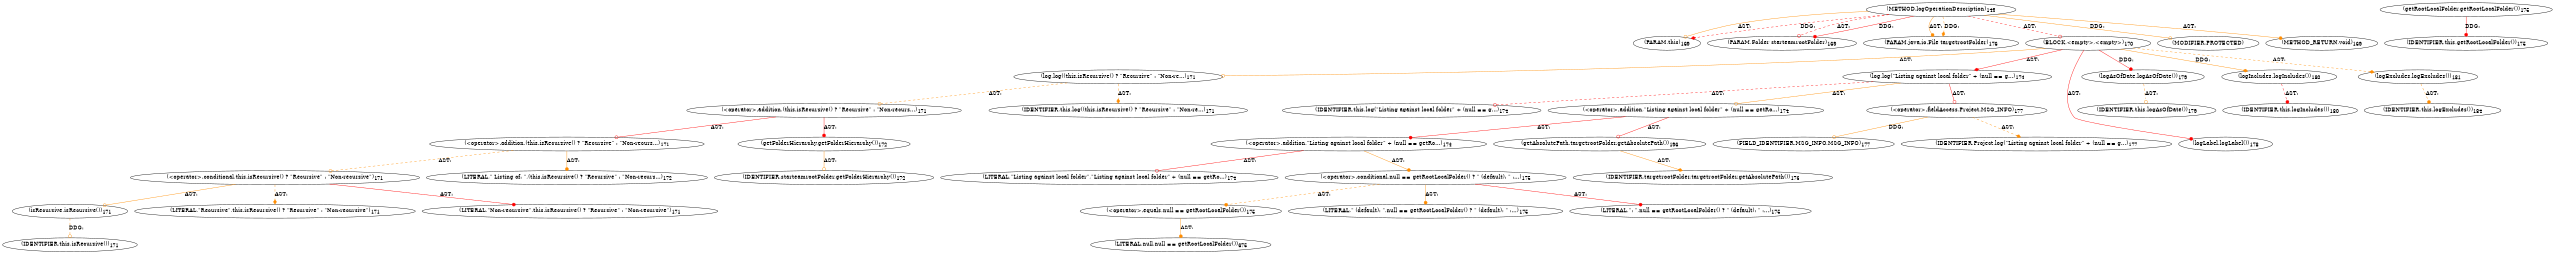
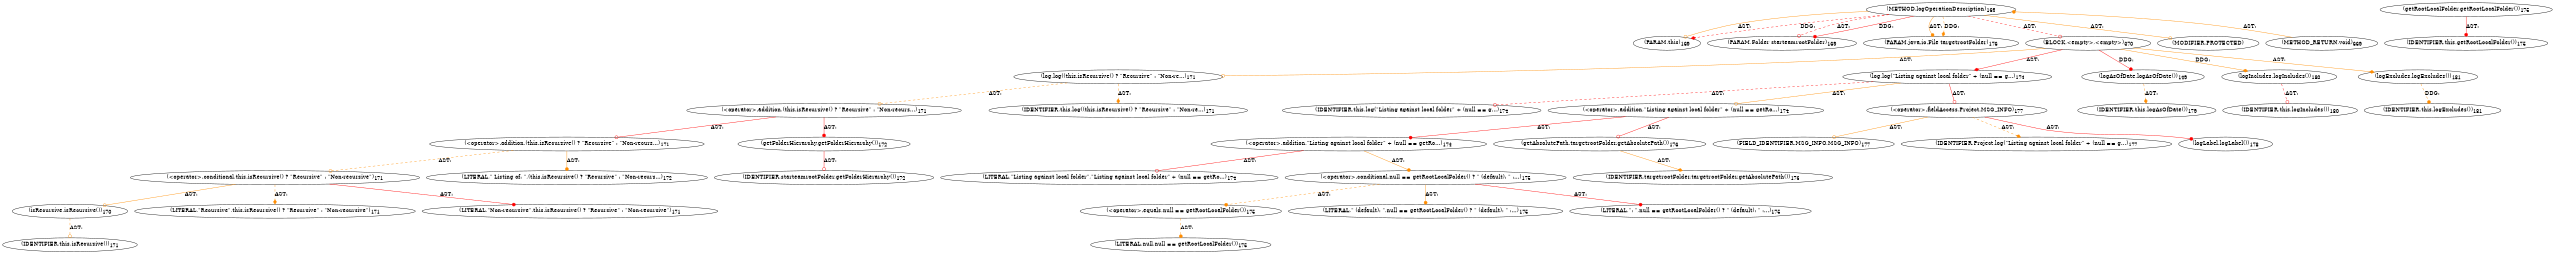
  digraph {
    edge [arrowhead=odot color=darkorange style=solid]
-   n1 [label=<(METHOD,logOperationDescription)<SUB>149</SUB>>]
+   n1 [label=<(METHOD,logOperationDescription)<SUB>169</SUB>>]
    n2 [label=<(PARAM,this)<SUB>169</SUB>>]
    n3 [label=<(PARAM,Folder starteamrootFolder)<SUB>169</SUB>>]
    n4 [label=<(PARAM,java.io.File targetrootFolder)<SUB>176</SUB>>]
-   n5 [label=<(BLOCK,&lt;empty&gt;,&lt;empty&gt;)<SUB>170</SUB>>]
+   n5 [label=<(BLOCK,&lt;empty&gt;,&lt;empty&gt;)<SUB>370</SUB>>]
    n6 [label=<(MODIFIER,PROTECTED)>]
-   n7 [label=<(METHOD_RETURN,void)<SUB>169</SUB>>]
+   n7 [label=<(METHOD_RETURN,void)<SUB>669</SUB>>]
    n8 [label=<(log,log((this.isRecursive() ? &quot;Recursive&quot; : &quot;Non-re...)<SUB>171</SUB>>]
    n9 [label=<(log,log(&quot;Listing against local folder&quot; + (null == g...)<SUB>174</SUB>>]
    n10 [label=<(logLabel,logLabel())<SUB>178</SUB>>]
-   n11 [label=<(logAsOfDate,logAsOfDate())<SUB>179</SUB>>]
+   n11 [label=<(logAsOfDate,logAsOfDate())<SUB>149</SUB>>]
    n12 [label=<(logIncludes,logIncludes())<SUB>180</SUB>>]
    n13 [label=<(logExcludes,logExcludes())<SUB>181</SUB>>]
    n14 [label=<(IDENTIFIER,this,log((this.isRecursive() ? &quot;Recursive&quot; : &quot;Non-re...)<SUB>171</SUB>>]
    n15 [label=<(&lt;operator&gt;.addition,(this.isRecursive() ? &quot;Recursive&quot; : &quot;Non-recurs...)<SUB>171</SUB>>]
    n16 [label=<(IDENTIFIER,this,log(&quot;Listing against local folder&quot; + (null == g...)<SUB>174</SUB>>]
    n17 [label=<(&lt;operator&gt;.addition,&quot;Listing against local folder&quot; + (null == getRo...)<SUB>174</SUB>>]
    n18 [label=<(&lt;operator&gt;.fieldAccess,Project.MSG_INFO)<SUB>177</SUB>>]
    n19 [label=<(IDENTIFIER,this,logAsOfDate())<SUB>179</SUB>>]
    n20 [label=<(IDENTIFIER,this,logIncludes())<SUB>180</SUB>>]
-   n21 [label=<(IDENTIFIER,this,logExcludes())<SUB>184</SUB>>]
+   n21 [label=<(IDENTIFIER,this,logExcludes())<SUB>181</SUB>>]
    n22 [label=<(&lt;operator&gt;.addition,(this.isRecursive() ? &quot;Recursive&quot; : &quot;Non-recurs...)<SUB>171</SUB>>]
    n23 [label=<(getFolderHierarchy,getFolderHierarchy())<SUB>172</SUB>>]
    n24 [label=<(&lt;operator&gt;.conditional,this.isRecursive() ? &quot;Recursive&quot; : &quot;Non-recursive&quot;)<SUB>171</SUB>>]
    n25 [label=<(LITERAL,&quot; Listing of: &quot;,(this.isRecursive() ? &quot;Recursive&quot; : &quot;Non-recurs...)<SUB>172</SUB>>]
    n26 [label=<(IDENTIFIER,starteamrootFolder,getFolderHierarchy())<SUB>172</SUB>>]
-   n27 [label=<(isRecursive,isRecursive())<SUB>171</SUB>>]
+   n27 [label=<(isRecursive,isRecursive())<SUB>170</SUB>>]
    n28 [label=<(LITERAL,&quot;Recursive&quot;,this.isRecursive() ? &quot;Recursive&quot; : &quot;Non-recursive&quot;)<SUB>171</SUB>>]
    n29 [label=<(LITERAL,&quot;Non-recursive&quot;,this.isRecursive() ? &quot;Recursive&quot; : &quot;Non-recursive&quot;)<SUB>171</SUB>>]
    n30 [label=<(IDENTIFIER,this,isRecursive())<SUB>171</SUB>>]
    n31 [label=<(&lt;operator&gt;.addition,&quot;Listing against local folder&quot; + (null == getRo...)<SUB>174</SUB>>]
-   n32 [label=<(getAbsolutePath,targetrootFolder.getAbsolutePath())<SUB>196</SUB>>]
+   n32 [label=<(getAbsolutePath,targetrootFolder.getAbsolutePath())<SUB>176</SUB>>]
    n33 [label=<(IDENTIFIER,Project,log(&quot;Listing against local folder&quot; + (null == g...)<SUB>177</SUB>>]
    n34 [label=<(FIELD_IDENTIFIER,MSG_INFO,MSG_INFO)<SUB>177</SUB>>]
    n35 [label=<(LITERAL,&quot;Listing against local folder&quot;,&quot;Listing against local folder&quot; + (null == getRo...)<SUB>174</SUB>>]
    n36 [label=<(&lt;operator&gt;.conditional,null == getRootLocalFolder() ? &quot; (default): &quot; :...)<SUB>175</SUB>>]
    n37 [label=<(IDENTIFIER,targetrootFolder,targetrootFolder.getAbsolutePath())<SUB>176</SUB>>]
    n38 [label=<(&lt;operator&gt;.equals,null == getRootLocalFolder())<SUB>175</SUB>>]
    n39 [label=<(LITERAL,&quot; (default): &quot;,null == getRootLocalFolder() ? &quot; (default): &quot; :...)<SUB>175</SUB>>]
    n40 [label=<(LITERAL,&quot;: &quot;,null == getRootLocalFolder() ? &quot; (default): &quot; :...)<SUB>175</SUB>>]
-   n41 [label=<(LITERAL,null,null == getRootLocalFolder())<SUB>675</SUB>>]
+   n41 [label=<(LITERAL,null,null == getRootLocalFolder())<SUB>175</SUB>>]
    n42 [label=<(getRootLocalFolder,getRootLocalFolder())<SUB>175</SUB>>]
    n43 [label=<(IDENTIFIER,this,getRootLocalFolder())<SUB>175</SUB>>]
    n1 -> n2 [label="AST: "]
    n1 -> n2 [arrowhead=diamond color=red label="DDG: " style=dashed]
    n1 -> n3 [color=red label="AST: " style=dashed]
    n1 -> n3 [arrowhead=dot color=red label="DDG: "]
    n1 -> n4 [arrowhead=dot label="AST: "]
    n1 -> n4 [arrowhead=diamond label="DDG: " style=dashed]
    n1 -> n5 [color=red label="AST: " style=dashed]
-   n1 -> n6 [label="DDG: "]
-   n1 -> n7 [arrowhead=dot label="AST: "]
+   n1 -> n6 [label="AST: "]
+   n7 -> n1 [arrowhead=dot label="AST: "]
    n5 -> n8 [label="AST: "]
    n5 -> n9 [arrowhead=diamond color=red label="AST: "]
-   n5 -> n10 [arrowhead=dot color=red label="AST: "]
+   n18 -> n10 [arrowhead=dot color=red label="AST: "]
    n5 -> n11 [arrowhead=dot color=red label="DDG: "]
    n5 -> n12 [arrowhead=diamond label="DDG: "]
-   n5 -> n13 [arrowhead=diamond label="AST: " style=dashed]
+   n5 -> n13 [arrowhead=diamond label="AST: "]
    n8 -> n14 [arrowhead=diamond label="AST: " style=dashed]
    n8 -> n15 [label="AST: " style=dashed]
    n9 -> n16 [color=red label="AST: " style=dashed]
    n9 -> n17 [label="AST: "]
    n9 -> n18 [color=red label="AST: "]
-   n11 -> n19 [label="AST: " style=dashed]
-   n12 -> n20 [arrowhead=dot color=red label="AST: " style=dashed]
-   n13 -> n21 [arrowhead=dot label="AST: " style=dashed]
+   n11 -> n19 [arrowhead=diamond label="AST: " style=dashed]
+   n12 -> n20 [color=red label="AST: " style=dashed]
+   n13 -> n21 [arrowhead=dot label="DDG: " style=dashed]
    n15 -> n22 [color=red label="AST: "]
    n15 -> n23 [arrowhead=dot color=red label="AST: "]
    n17 -> n31 [arrowhead=dot color=red label="AST: "]
    n17 -> n32 [color=red label="AST: "]
    n18 -> n33 [arrowhead=diamond label="AST: " style=dashed]
-   n18 -> n34 [label="DDG: "]
+   n18 -> n34 [label="AST: "]
    n22 -> n24 [label="AST: " style=dashed]
    n22 -> n25 [arrowhead=dot label="AST: "]
-   n23 -> n26 [label="AST: "]
+   n23 -> n26 [color=red label="AST: "]
    n24 -> n27 [label="AST: "]
    n24 -> n28 [arrowhead=diamond label="AST: " style=dashed]
    n24 -> n29 [arrowhead=dot color=red label="AST: "]
-   n27 -> n30 [label="DDG: " style=dashed]
+   n27 -> n30 [label="AST: " style=dashed]
    n31 -> n35 [color=red label="AST: "]
    n31 -> n36 [arrowhead=dot label="AST: "]
    n32 -> n37 [arrowhead=diamond label="AST: "]
    n36 -> n38 [arrowhead=dot label="AST: " style=dashed]
    n36 -> n39 [arrowhead=dot label="AST: "]
    n36 -> n40 [arrowhead=dot color=red label="AST: "]
-   n38 -> n41 [arrowhead=dot label="AST: "]
-   n42 -> n43 [arrowhead=dot color=red label="DDG: "]
+   n38 -> n41 [arrowhead=dot label="AST: " style=dashed]
+   n42 -> n43 [arrowhead=dot color=red label="AST: "]
  }
